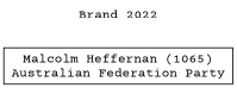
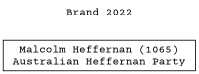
  digraph {
    label="Brand 2022"
    labelloc=t
    mclimit=10
    rankdir=LR
    fontname="Courier Prime"
-   n1 [label="Malcolm Heffernan (1065)\nAustralian Federation Party" shape=box fontname="Courier Prime"]
+   n1 [label="Malcolm Heffernan (1065)\nAustralian Heffernan Party" shape=box fontname="Courier Prime"]
  }
